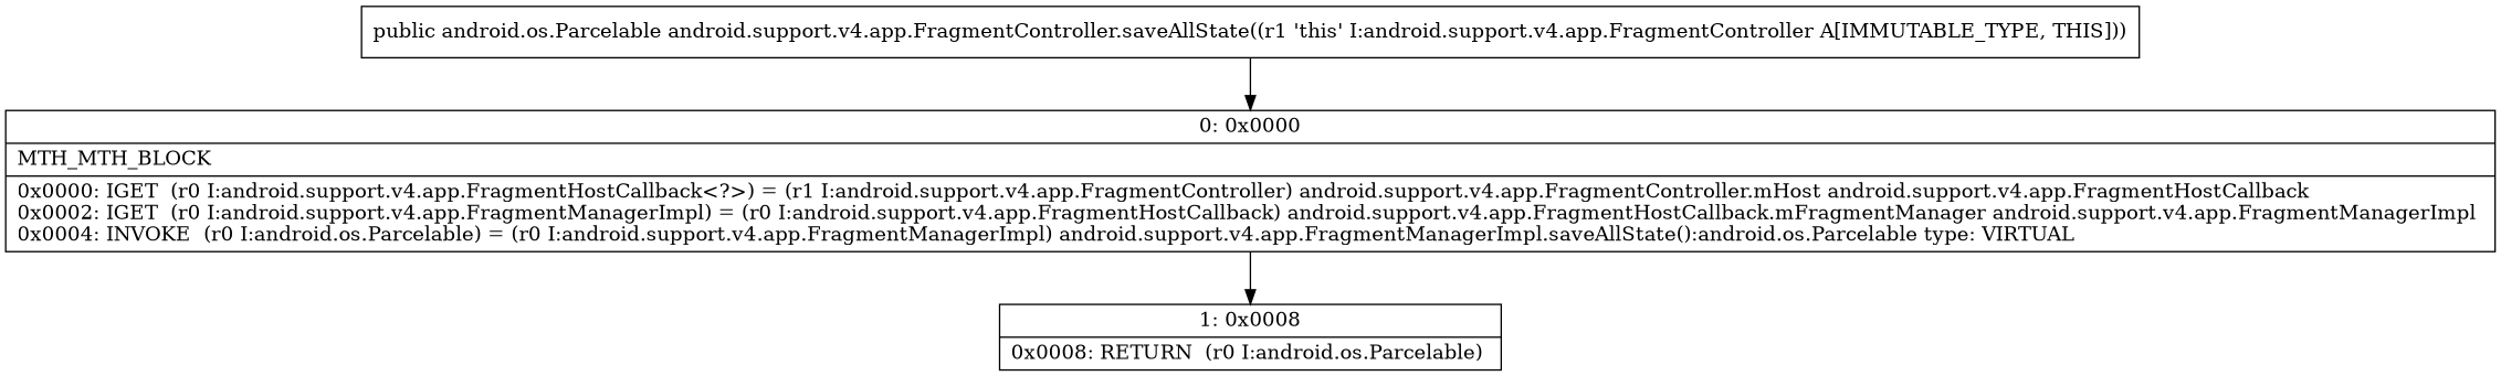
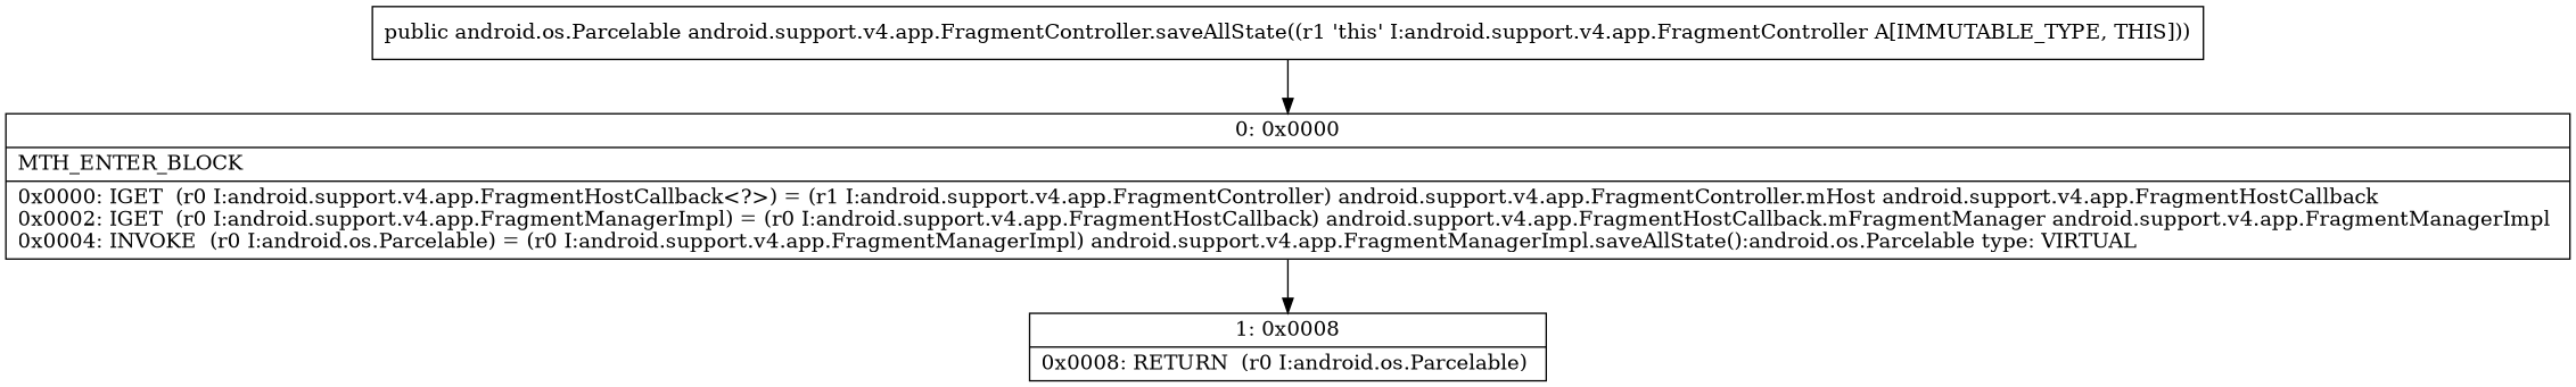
  digraph {
    node [shape=record]
-   n1 [label="{0\:\ 0x0000|MTH_MTH_BLOCK\l|0x0000: IGET  (r0 I:android.support.v4.app.FragmentHostCallback\<?\>) = (r1 I:android.support.v4.app.FragmentController) android.support.v4.app.FragmentController.mHost android.support.v4.app.FragmentHostCallback \l0x0002: IGET  (r0 I:android.support.v4.app.FragmentManagerImpl) = (r0 I:android.support.v4.app.FragmentHostCallback) android.support.v4.app.FragmentHostCallback.mFragmentManager android.support.v4.app.FragmentManagerImpl \l0x0004: INVOKE  (r0 I:android.os.Parcelable) = (r0 I:android.support.v4.app.FragmentManagerImpl) android.support.v4.app.FragmentManagerImpl.saveAllState():android.os.Parcelable type: VIRTUAL \l}"]
+   n1 [label="{0\:\ 0x0000|MTH_ENTER_BLOCK\l|0x0000: IGET  (r0 I:android.support.v4.app.FragmentHostCallback\<?\>) = (r1 I:android.support.v4.app.FragmentController) android.support.v4.app.FragmentController.mHost android.support.v4.app.FragmentHostCallback \l0x0002: IGET  (r0 I:android.support.v4.app.FragmentManagerImpl) = (r0 I:android.support.v4.app.FragmentHostCallback) android.support.v4.app.FragmentHostCallback.mFragmentManager android.support.v4.app.FragmentManagerImpl \l0x0004: INVOKE  (r0 I:android.os.Parcelable) = (r0 I:android.support.v4.app.FragmentManagerImpl) android.support.v4.app.FragmentManagerImpl.saveAllState():android.os.Parcelable type: VIRTUAL \l}"]
    n2 [label="{1\:\ 0x0008|0x0008: RETURN  (r0 I:android.os.Parcelable) \l}"]
    n3 [label="{public android.os.Parcelable android.support.v4.app.FragmentController.saveAllState((r1 'this' I:android.support.v4.app.FragmentController A[IMMUTABLE_TYPE, THIS])) }"]
    n1 -> n2
    n3 -> n1
  }
